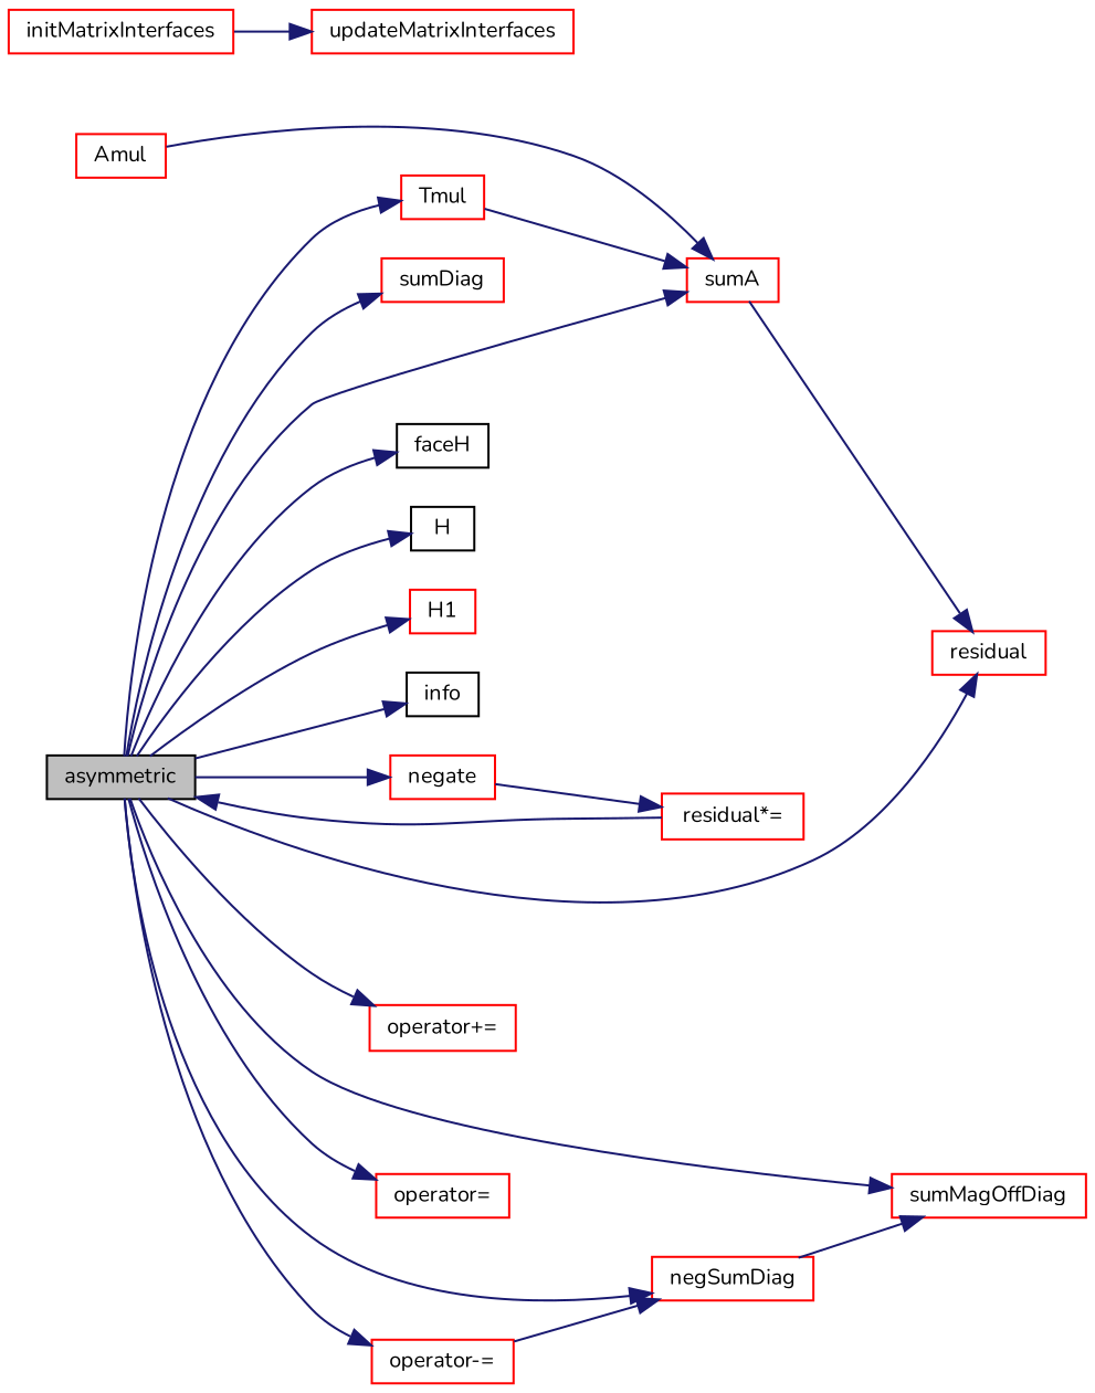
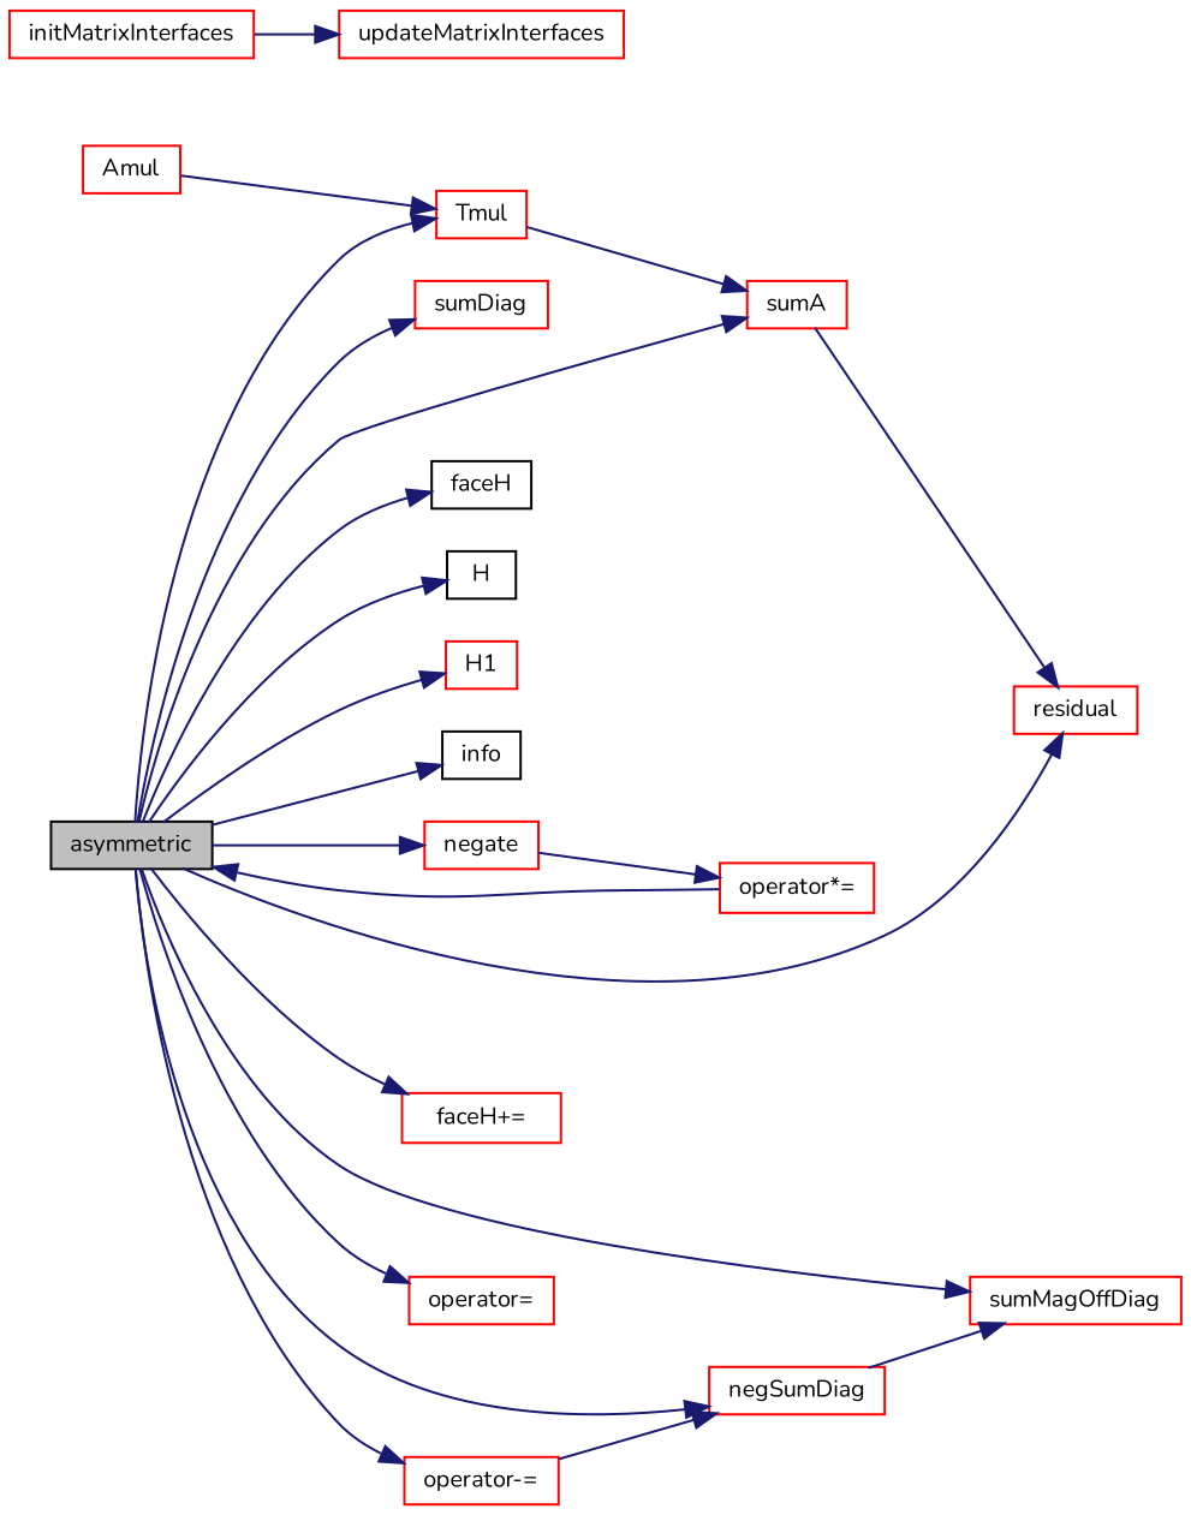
  digraph {
    fontname=Nunito
    rankdir=LR
    node [color=red fontname=Nunito fontsize=10 shape=record]
    edge [color=midnightblue fontname=Nunito fontsize=10 labelfontname=Helvetica labelfontsize=10 style=solid]
    n1 [color=black fillcolor=grey75 fontcolor=black height=0.2 label=asymmetric style=filled width=0.4]
    n2 [height=0.2 label=Tmul width=0.4]
    n3 [height=0.2 label=sumA width=0.4]
    n4 [height=0.2 label=residual width=0.4]
    n5 [color=black height=0.2 label=faceH width=0.4]
    n6 [color=black height=0.2 label=H width=0.4]
    n7 [height=0.2 label=H1 width=0.4]
    n8 [color=black height=0.2 label=info width=0.4]
    n9 [height=0.2 label=negate width=0.4]
    n10 [height=0.2 label=negSumDiag width=0.4]
    n11 [height=0.2 label=sumMagOffDiag width=0.4]
-   n12 [height=0.2 label="operator+=" width=0.4]
+   n12 [height=0.2 label="faceH+=" width=0.4]
    n13 [height=0.2 label="operator-=" width=0.4]
    n14 [height=0.2 label="operator=" width=0.4]
    n15 [height=0.2 label=sumDiag width=0.4]
    n16 [height=0.2 label=Amul width=0.4]
    n17 [height=0.2 label=initMatrixInterfaces width=0.4]
    n18 [height=0.2 label=updateMatrixInterfaces width=0.4]
-   n19 [height=0.2 label="residual*=" width=0.4]
+   n19 [height=0.2 label="operator*=" width=0.4]
    n1 -> n2
    n1 -> n3
    n1 -> n4
    n1 -> n5
    n1 -> n6
    n1 -> n7
    n1 -> n8
    n1 -> n9
    n1 -> n10
    n1 -> n11
    n1 -> n12
    n1 -> n13
    n1 -> n14
    n1 -> n15
    n2 -> n3
    n3 -> n4
    n9 -> n19
    n10 -> n11
    n13 -> n10
-   n16 -> n3
+   n16 -> n2
    n17 -> n18
    n19 -> n1
  }
